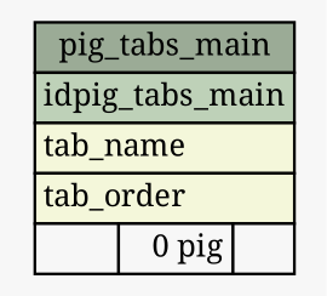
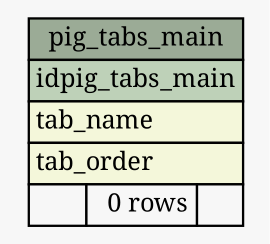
  digraph {
    bgcolor="#f7f7f7"
    fontname="Noto Serif"
    fontsize=11
    nodesep=0.18
    rankdir=RL
    ranksep=0.46
-   n1 [fontname="Noto Serif" fontsize=11 label=<     <TABLE BORDER="0" CELLBORDER="1" CELLSPACING="0" BGCOLOR="#ffffff">       <TR><TD COLSPAN="3" BGCOLOR="#9bab96" ALIGN="CENTER">pig_tabs_main</TD></TR>       <TR><TD PORT="idpig_tabs_main" COLSPAN="3" BGCOLOR="#bed1b8" ALIGN="LEFT">idpig_tabs_main</TD></TR>       <TR><TD PORT="tab_name" COLSPAN="3" BGCOLOR="#f4f7da" ALIGN="LEFT">tab_name</TD></TR>       <TR><TD PORT="tab_order" COLSPAN="3" BGCOLOR="#f4f7da" ALIGN="LEFT">tab_order</TD></TR>       <TR><TD ALIGN="LEFT" BGCOLOR="#f7f7f7">  </TD><TD ALIGN="RIGHT" BGCOLOR="#f7f7f7">0 pig</TD><TD ALIGN="RIGHT" BGCOLOR="#f7f7f7">  </TD></TR>     </TABLE>> shape=plaintext]
+   n1 [fontname="Noto Serif" fontsize=11 label=<     <TABLE BORDER="0" CELLBORDER="1" CELLSPACING="0" BGCOLOR="#ffffff">       <TR><TD COLSPAN="3" BGCOLOR="#9bab96" ALIGN="CENTER">pig_tabs_main</TD></TR>       <TR><TD PORT="idpig_tabs_main" COLSPAN="3" BGCOLOR="#bed1b8" ALIGN="LEFT">idpig_tabs_main</TD></TR>       <TR><TD PORT="tab_name" COLSPAN="3" BGCOLOR="#f4f7da" ALIGN="LEFT">tab_name</TD></TR>       <TR><TD PORT="tab_order" COLSPAN="3" BGCOLOR="#f4f7da" ALIGN="LEFT">tab_order</TD></TR>       <TR><TD ALIGN="LEFT" BGCOLOR="#f7f7f7">  </TD><TD ALIGN="RIGHT" BGCOLOR="#f7f7f7">0 rows</TD><TD ALIGN="RIGHT" BGCOLOR="#f7f7f7">  </TD></TR>     </TABLE>> shape=plaintext]
  }
